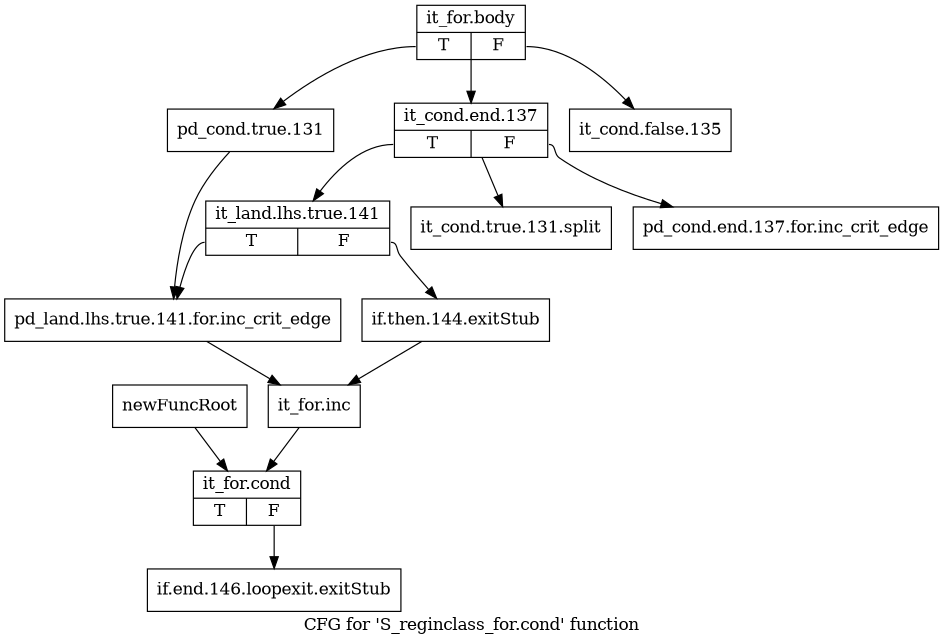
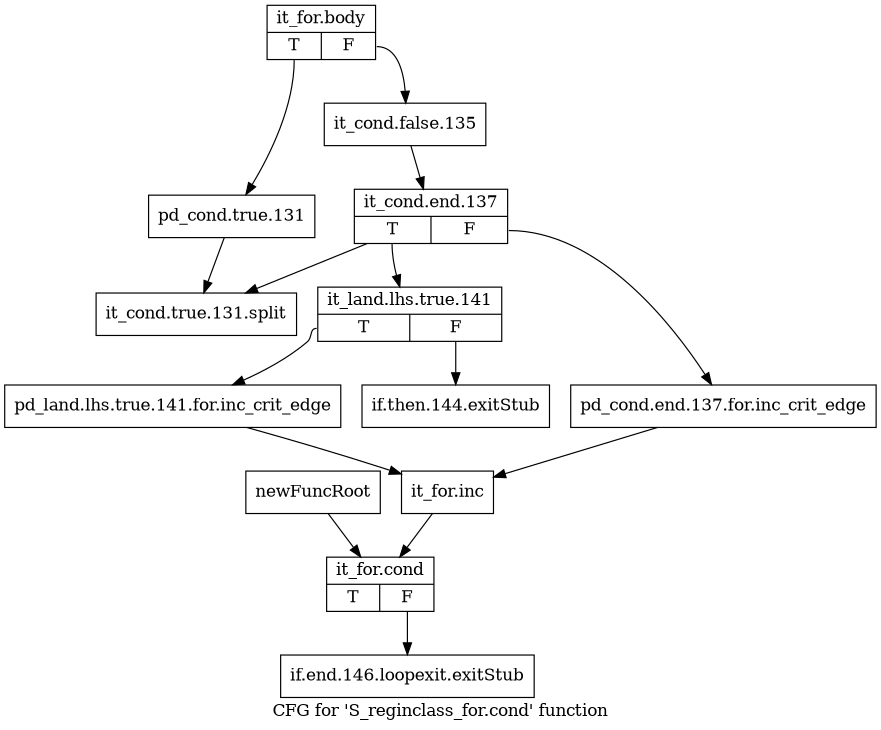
  digraph {
    label="CFG for 'S_reginclass_for.cond' function"
    node [shape=record]
    n1 [label="{newFuncRoot}"]
    n2 [label="{it_for.cond|{<s0>T|<s1>F}}"]
    n3 [label="{if.end.146.loopexit.exitStub}"]
    n4 [label="{it_for.body|{<s0>T|<s1>F}}"]
    n5 [label="{pd_cond.true.131}"]
    n6 [label="{it_cond.false.135}"]
    n7 [label="{if.then.144.exitStub}"]
    n8 [label="{it_cond.true.131.split}"]
    n9 [label="{it_cond.end.137|{<s0>T|<s1>F}}"]
    n10 [label="{it_land.lhs.true.141|{<s0>T|<s1>F}}"]
    n11 [label="{pd_cond.end.137.for.inc_crit_edge}"]
    n12 [label="{pd_land.lhs.true.141.for.inc_crit_edge}"]
    n13 [label="{it_for.inc}"]
    n1 -> n2
    n2 -> n3 [tailport=s1]
    n4 -> n5 [tailport=s0]
    n4 -> n6 [tailport=s1]
-   n5 -> n12
-   n4 -> n9
+   n5 -> n8
+   n6 -> n9
    n9 -> n8
    n9 -> n10 [tailport=s0]
    n9 -> n11 [tailport=s1]
    n10 -> n7 [tailport=s1]
    n10 -> n12 [tailport=s0]
-   n7 -> n13
+   n11 -> n13
    n12 -> n13
    n13 -> n2
  }
